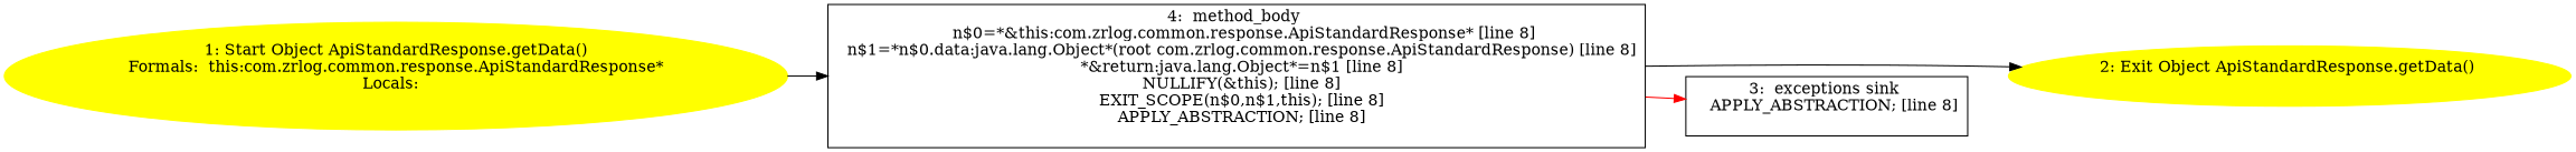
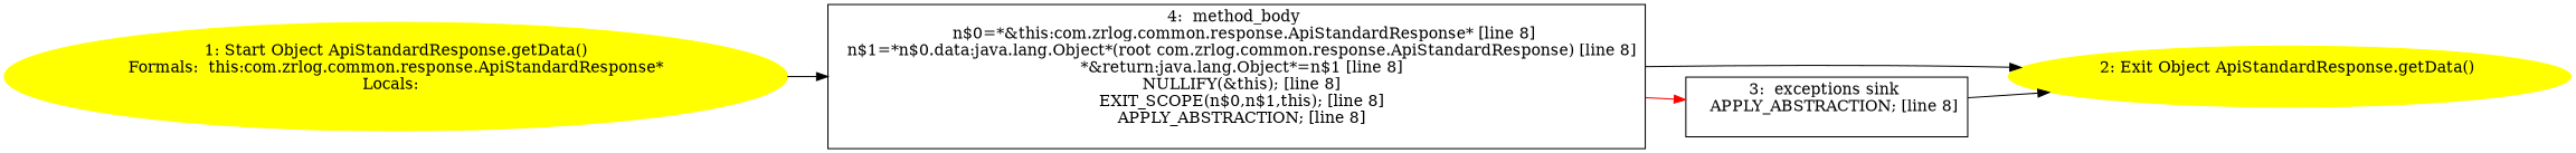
  digraph {
    rankdir=LR
    n1 [color=yellow label="1: Start Object ApiStandardResponse.getData()\nFormals:  this:com.zrlog.common.response.ApiStandardResponse*\nLocals:  \n  " style=filled]
    n2 [label="4:  method_body \n   n$0=*&this:com.zrlog.common.response.ApiStandardResponse* [line 8]\n  n$1=*n$0.data:java.lang.Object*(root com.zrlog.common.response.ApiStandardResponse) [line 8]\n  *&return:java.lang.Object*=n$1 [line 8]\n  NULLIFY(&this); [line 8]\n  EXIT_SCOPE(n$0,n$1,this); [line 8]\n  APPLY_ABSTRACTION; [line 8]\n " shape=box]
    n3 [color=yellow label="2: Exit Object ApiStandardResponse.getData() \n  " style=filled]
    n4 [label="3:  exceptions sink \n   APPLY_ABSTRACTION; [line 8]\n " shape=box]
    n1 -> n2
    n2 -> n3
    n2 -> n4 [color=red]
+   n4 -> n3
  }
